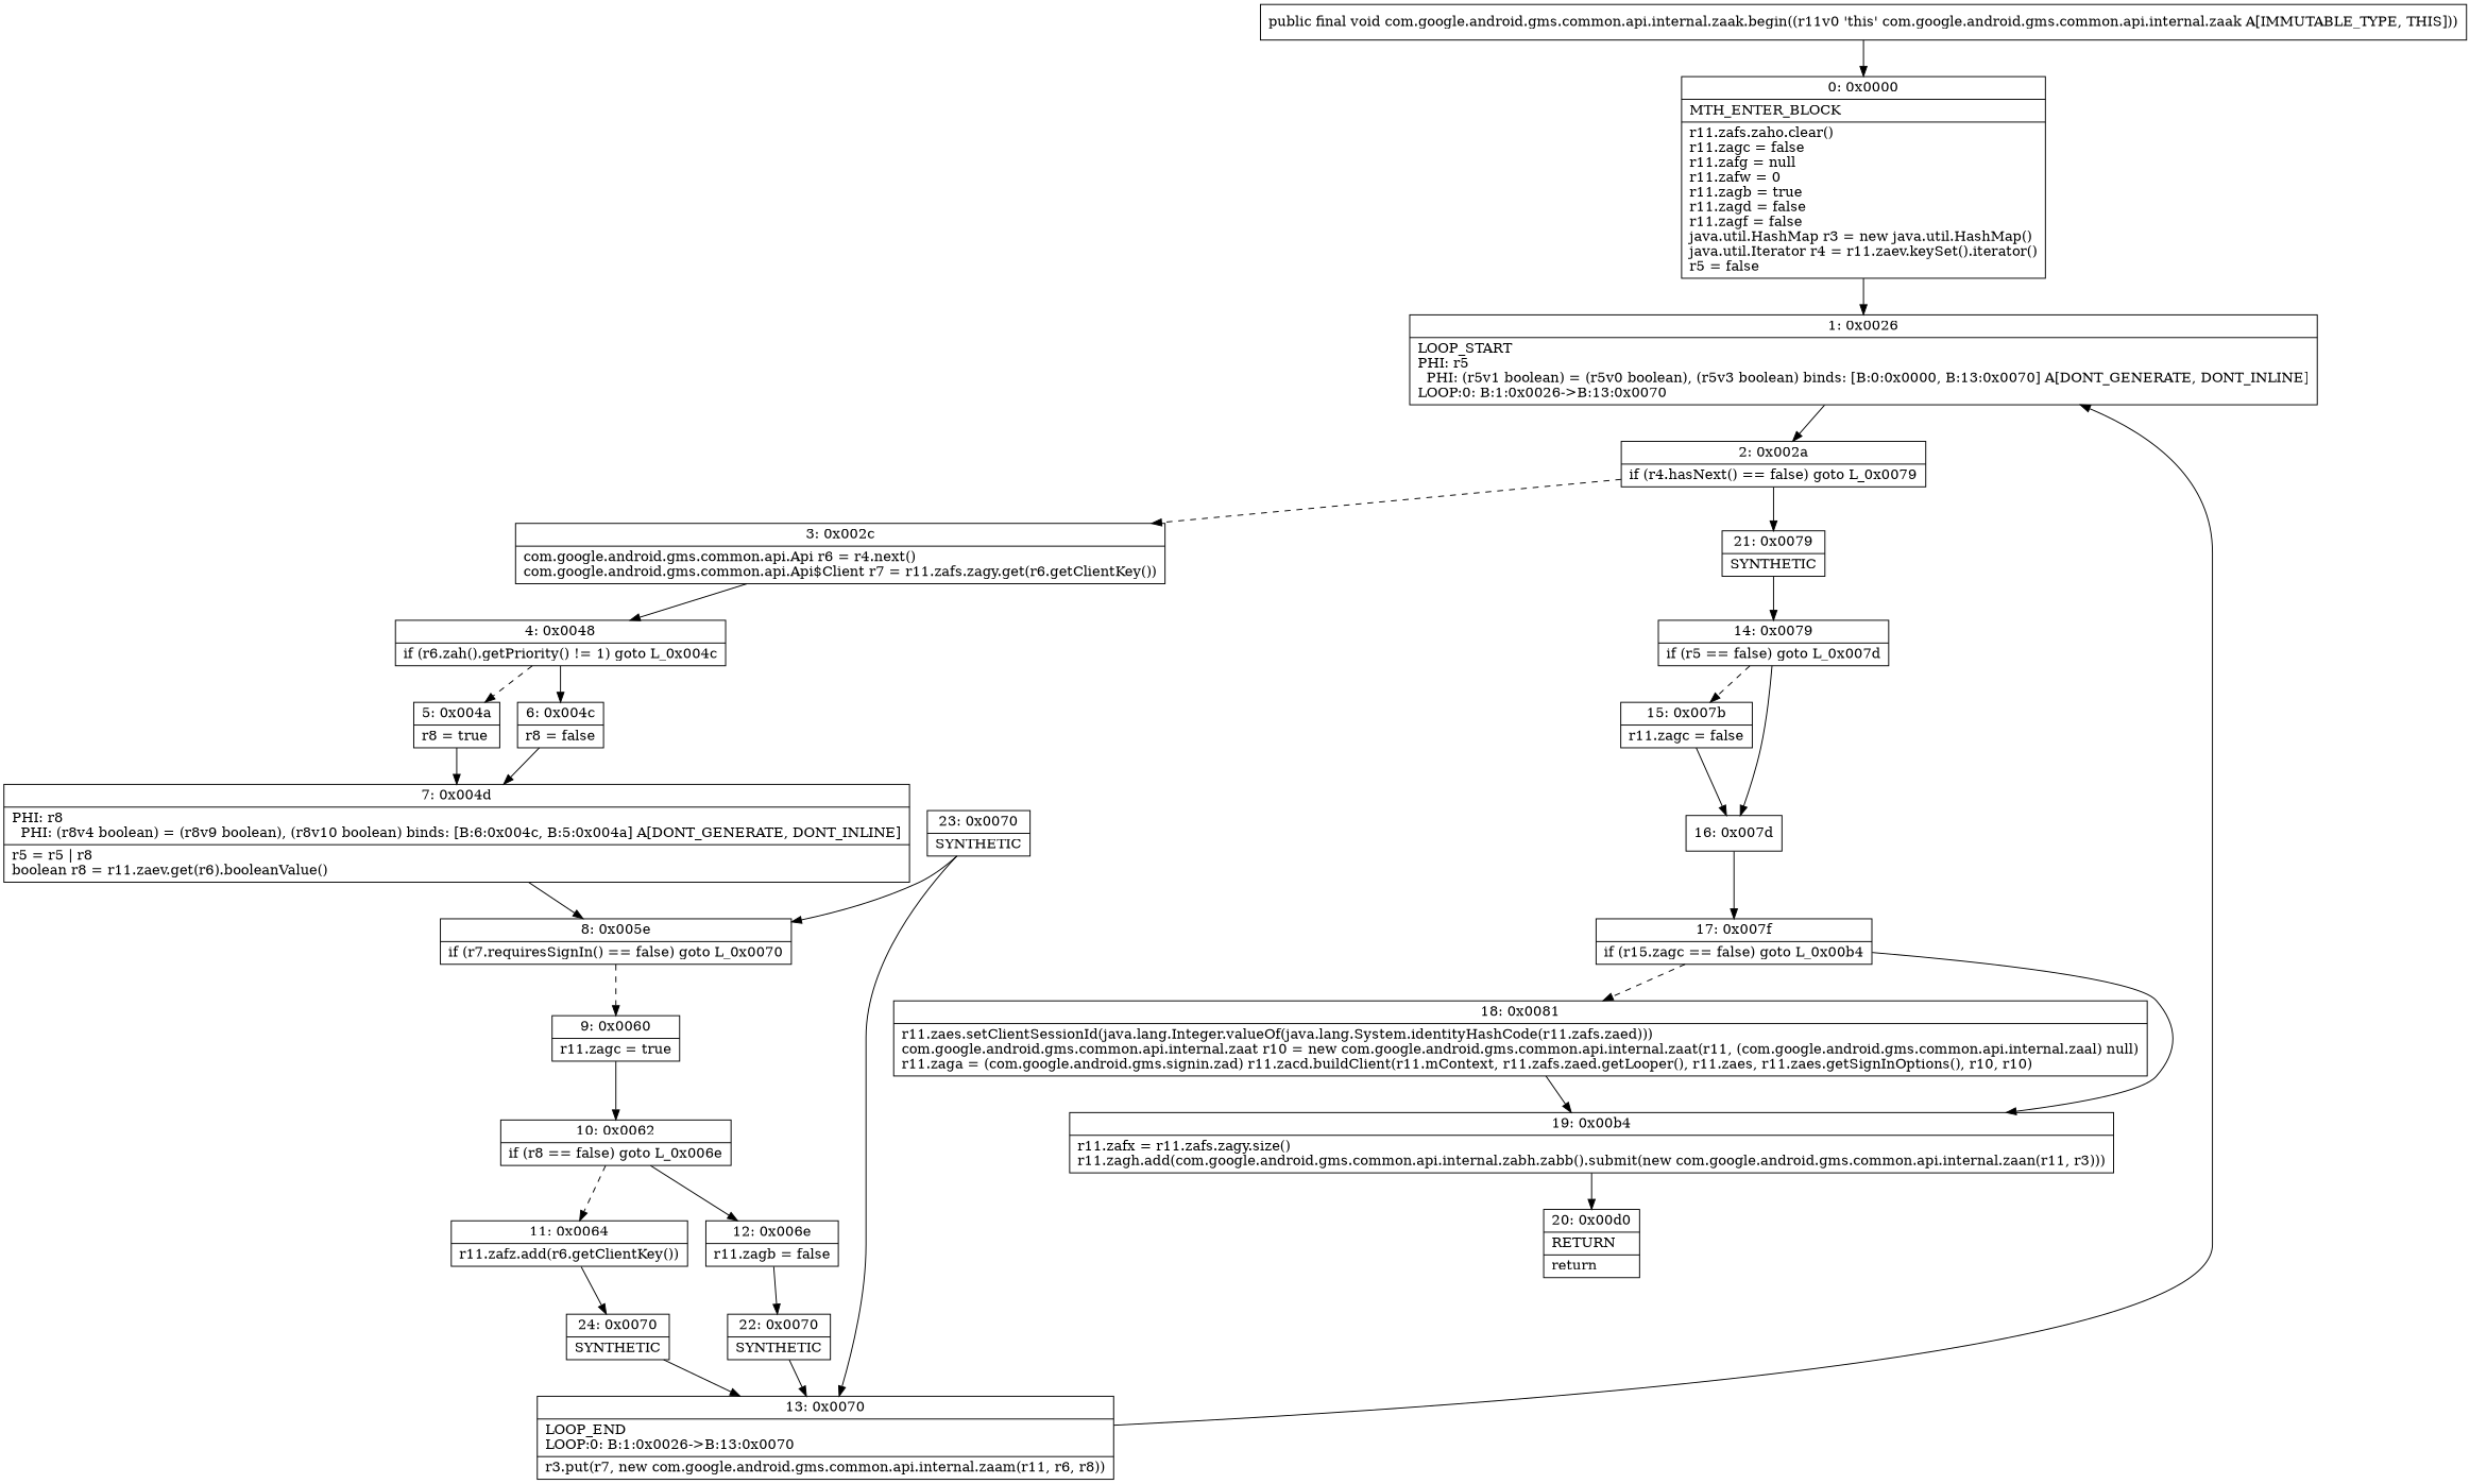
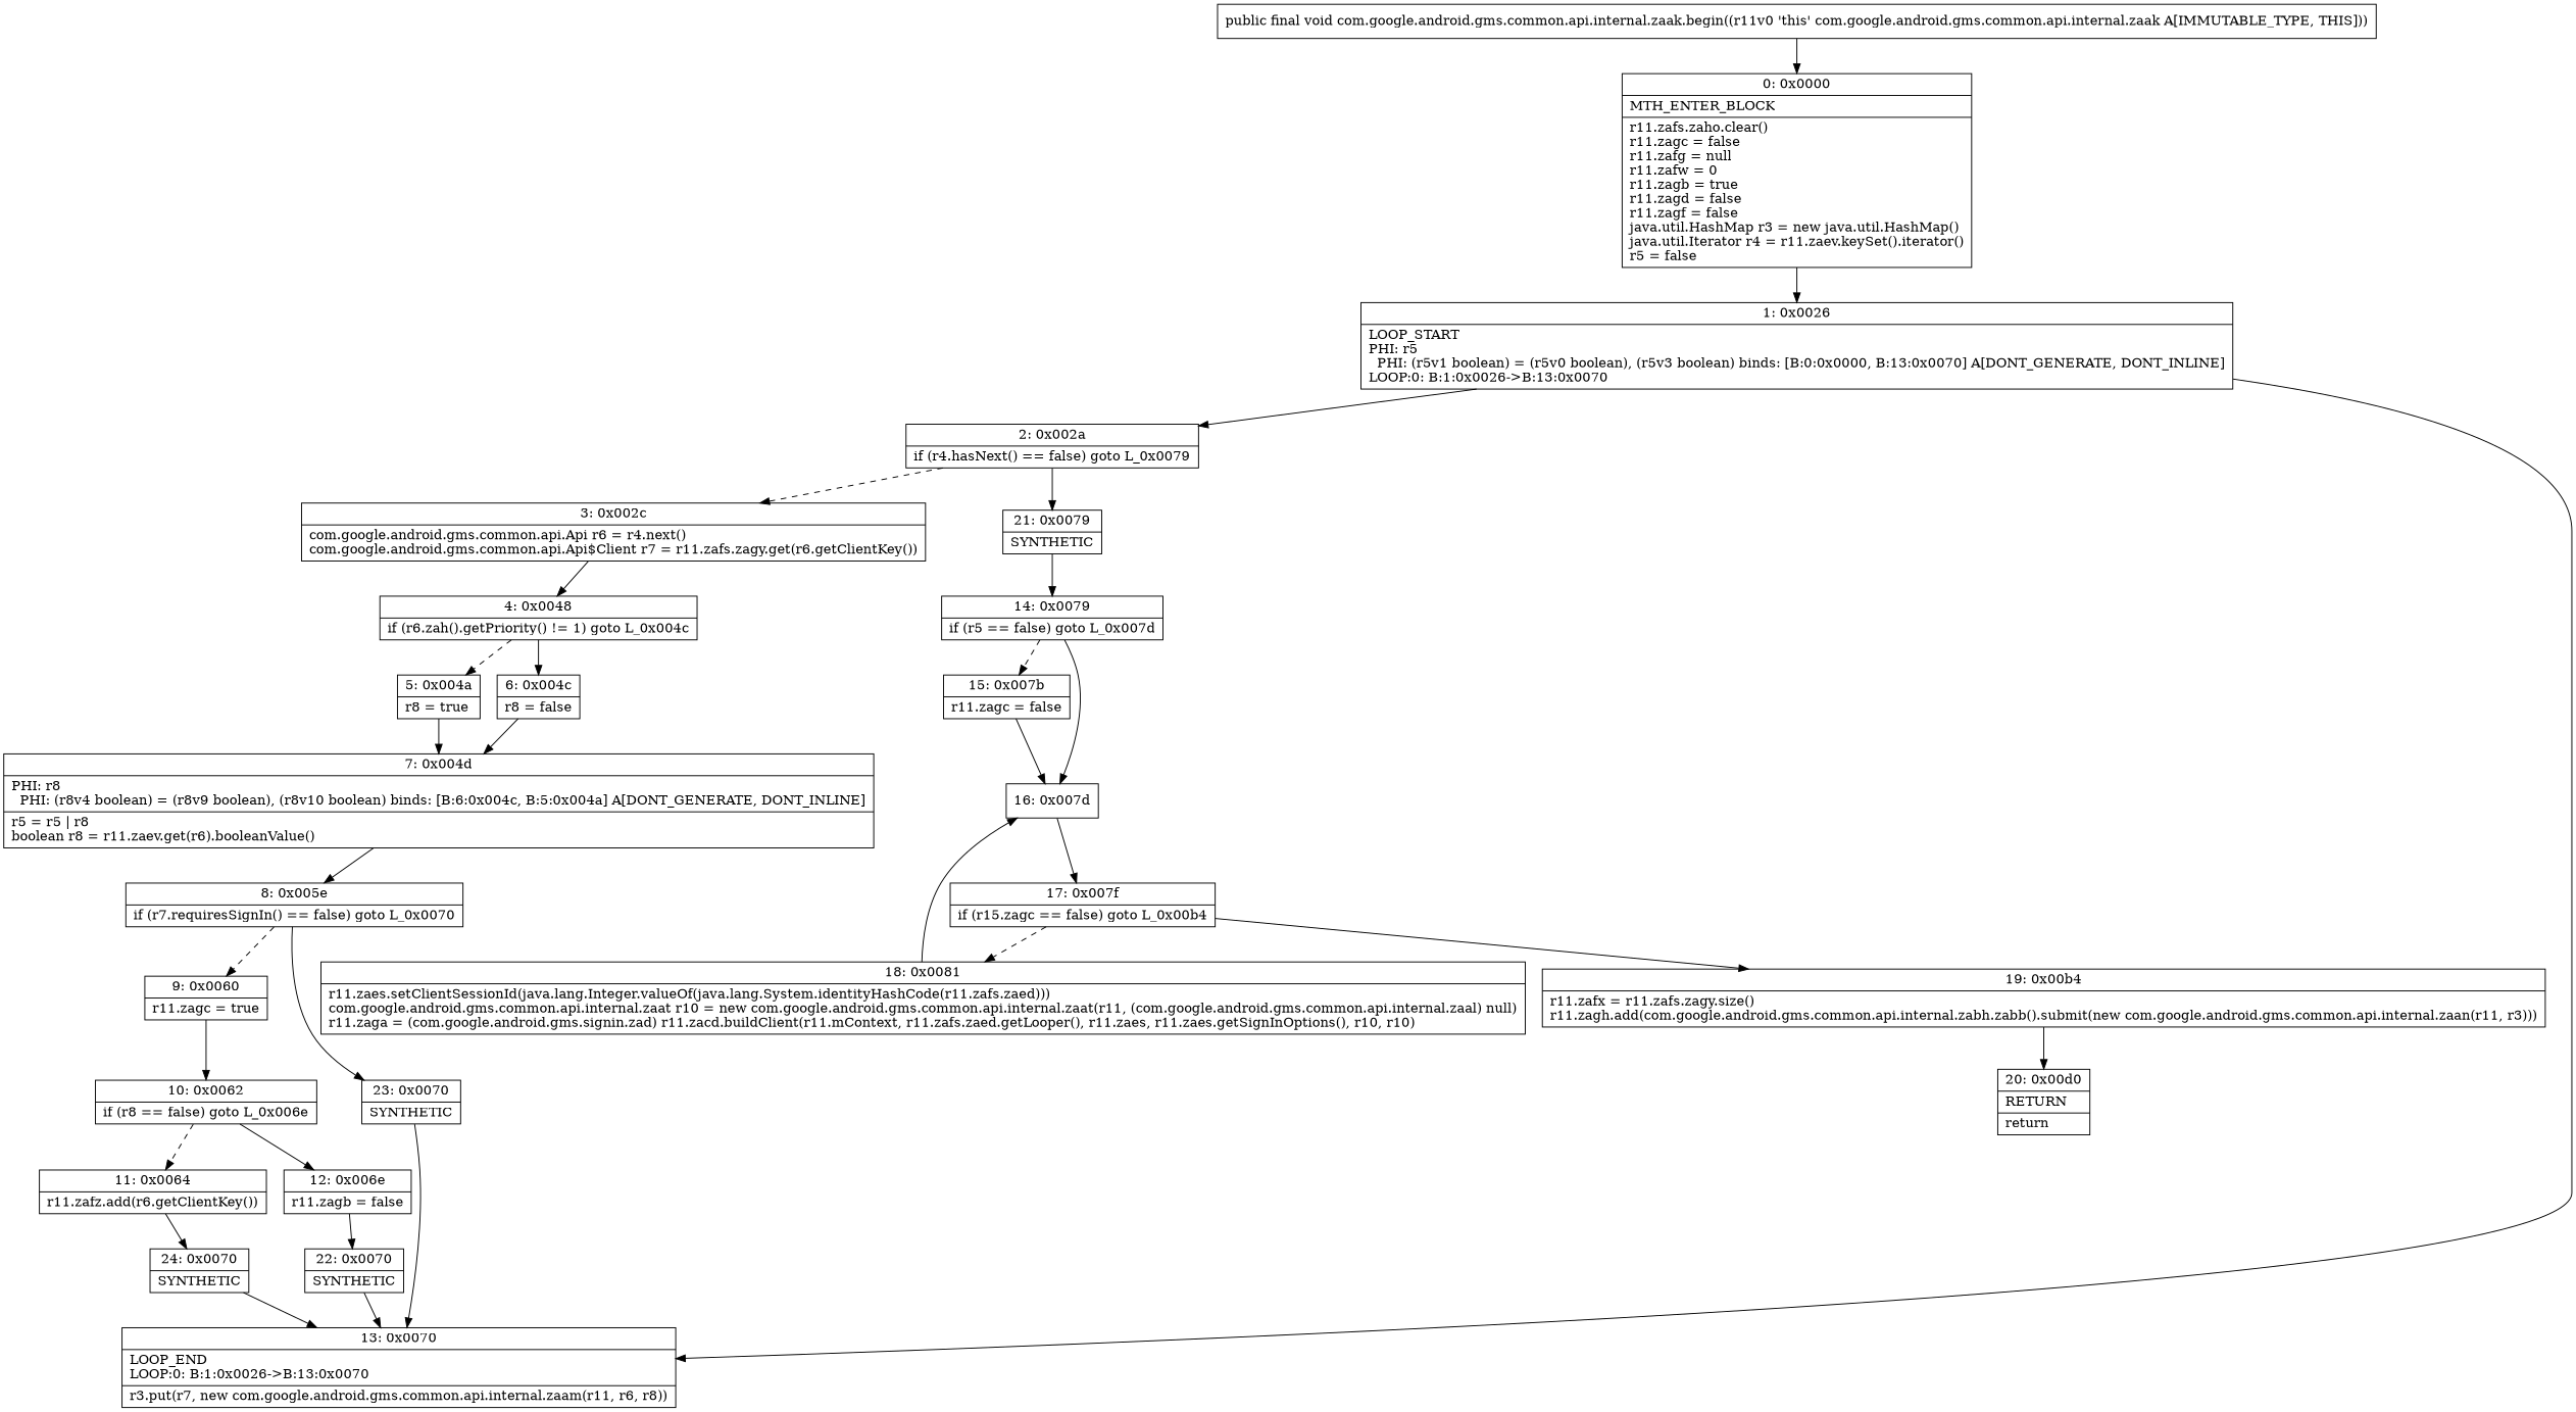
  digraph {
    node [shape=record]
    n1 [label="{0\:\ 0x0000|MTH_ENTER_BLOCK\l|r11.zafs.zaho.clear()\lr11.zagc = false\lr11.zafg = null\lr11.zafw = 0\lr11.zagb = true\lr11.zagd = false\lr11.zagf = false\ljava.util.HashMap r3 = new java.util.HashMap()\ljava.util.Iterator r4 = r11.zaev.keySet().iterator()\lr5 = false\l}"]
    n2 [label="{1\:\ 0x0026|LOOP_START\lPHI: r5 \l  PHI: (r5v1 boolean) = (r5v0 boolean), (r5v3 boolean) binds: [B:0:0x0000, B:13:0x0070] A[DONT_GENERATE, DONT_INLINE]\lLOOP:0: B:1:0x0026\-\>B:13:0x0070\l}"]
    n3 [label="{2\:\ 0x002a|if (r4.hasNext() == false) goto L_0x0079\l}"]
    n4 [label="{3\:\ 0x002c|com.google.android.gms.common.api.Api r6 = r4.next()\lcom.google.android.gms.common.api.Api$Client r7 = r11.zafs.zagy.get(r6.getClientKey())\l}"]
    n5 [label="{21\:\ 0x0079|SYNTHETIC\l}"]
    n6 [label="{4\:\ 0x0048|if (r6.zah().getPriority() != 1) goto L_0x004c\l}"]
    n7 [label="{14\:\ 0x0079|if (r5 == false) goto L_0x007d\l}"]
    n8 [label="{5\:\ 0x004a|r8 = true\l}"]
    n9 [label="{6\:\ 0x004c|r8 = false\l}"]
    n10 [label="{7\:\ 0x004d|PHI: r8 \l  PHI: (r8v4 boolean) = (r8v9 boolean), (r8v10 boolean) binds: [B:6:0x004c, B:5:0x004a] A[DONT_GENERATE, DONT_INLINE]\l|r5 = r5 \| r8\lboolean r8 = r11.zaev.get(r6).booleanValue()\l}"]
    n11 [label="{8\:\ 0x005e|if (r7.requiresSignIn() == false) goto L_0x0070\l}"]
    n12 [label="{9\:\ 0x0060|r11.zagc = true\l}"]
    n13 [label="{23\:\ 0x0070|SYNTHETIC\l}"]
    n14 [label="{10\:\ 0x0062|if (r8 == false) goto L_0x006e\l}"]
    n15 [label="{13\:\ 0x0070|LOOP_END\lLOOP:0: B:1:0x0026\-\>B:13:0x0070\l|r3.put(r7, new com.google.android.gms.common.api.internal.zaam(r11, r6, r8))\l}"]
    n16 [label="{11\:\ 0x0064|r11.zafz.add(r6.getClientKey())\l}"]
    n17 [label="{12\:\ 0x006e|r11.zagb = false\l}"]
    n18 [label="{24\:\ 0x0070|SYNTHETIC\l}"]
    n19 [label="{22\:\ 0x0070|SYNTHETIC\l}"]
    n20 [label="{15\:\ 0x007b|r11.zagc = false\l}"]
    n21 [label="{16\:\ 0x007d}"]
    n22 [label="{17\:\ 0x007f|if (r15.zagc == false) goto L_0x00b4\l}"]
    n23 [label="{18\:\ 0x0081|r11.zaes.setClientSessionId(java.lang.Integer.valueOf(java.lang.System.identityHashCode(r11.zafs.zaed)))\lcom.google.android.gms.common.api.internal.zaat r10 = new com.google.android.gms.common.api.internal.zaat(r11, (com.google.android.gms.common.api.internal.zaal) null)\lr11.zaga = (com.google.android.gms.signin.zad) r11.zacd.buildClient(r11.mContext, r11.zafs.zaed.getLooper(), r11.zaes, r11.zaes.getSignInOptions(), r10, r10)\l}"]
    n24 [label="{19\:\ 0x00b4|r11.zafx = r11.zafs.zagy.size()\lr11.zagh.add(com.google.android.gms.common.api.internal.zabh.zabb().submit(new com.google.android.gms.common.api.internal.zaan(r11, r3)))\l}"]
    n25 [label="{20\:\ 0x00d0|RETURN\l|return\l}"]
    n26 [label="{public final void com.google.android.gms.common.api.internal.zaak.begin((r11v0 'this' com.google.android.gms.common.api.internal.zaak A[IMMUTABLE_TYPE, THIS])) }"]
    n1 -> n2
    n2 -> n3
    n3 -> n4 [style=dashed]
    n3 -> n5
    n4 -> n6
    n5 -> n7
    n6 -> n8 [style=dashed]
    n6 -> n9
    n7 -> n20 [style=dashed]
    n7 -> n21
    n8 -> n10
    n9 -> n10
    n10 -> n11
    n11 -> n12 [style=dashed]
-   n13 -> n11
+   n11 -> n13
    n12 -> n14
    n13 -> n15
    n14 -> n16 [style=dashed]
    n14 -> n17
-   n15 -> n2
+   n2 -> n15
    n16 -> n18
    n17 -> n19
    n18 -> n15
    n19 -> n15
    n20 -> n21
    n21 -> n22
    n22 -> n23 [style=dashed]
    n22 -> n24
-   n23 -> n24
+   n23 -> n21
    n24 -> n25
    n26 -> n1
  }
